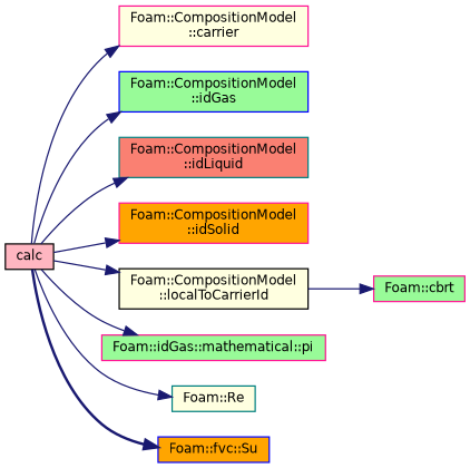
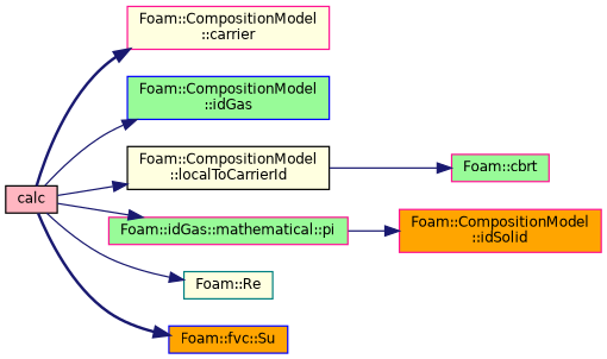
  digraph {
    rankdir=LR
    node [color=deeppink fillcolor=lightyellow fontname=Helvetica fontsize=10 shape=record style=filled]
    edge [color=midnightblue fontname=Helvetica fontsize=10 labelfontname=Helvetica labelfontsize=10 style=solid]
    n1 [color=black fillcolor=lightpink fontcolor=black height=0.2 label=calc width=0.4]
    n2 [height=0.2 label="Foam::CompositionModel\l::carrier" width=0.4]
    n3 [color=blue fillcolor=palegreen height=0.2 label="Foam::CompositionModel\l::idGas" width=0.4]
-   n4 [color=teal fillcolor=salmon height=0.2 label="Foam::CompositionModel\l::idLiquid" width=0.4]
    n5 [fillcolor=orange height=0.2 label="Foam::CompositionModel\l::idSolid" width=0.4]
    n6 [color=black height=0.2 label="Foam::CompositionModel\l::localToCarrierId" width=0.4]
    n7 [fillcolor=palegreen height=0.2 label="Foam::idGas::mathematical::pi" width=0.4]
    n8 [color=teal height=0.2 label="Foam::Re" width=0.4]
    n9 [color=blue fillcolor=orange height=0.2 label="Foam::fvc::Su" width=0.4]
    n10 [fillcolor=palegreen height=0.2 label="Foam::cbrt" width=0.4]
-   n1 -> n2
+   n1 -> n2 [style=bold]
    n1 -> n3
-   n1 -> n4
-   n1 -> n5
+   n7 -> n5
    n1 -> n6
    n1 -> n7
    n1 -> n8
    n1 -> n9 [style=bold]
    n6 -> n10
  }
